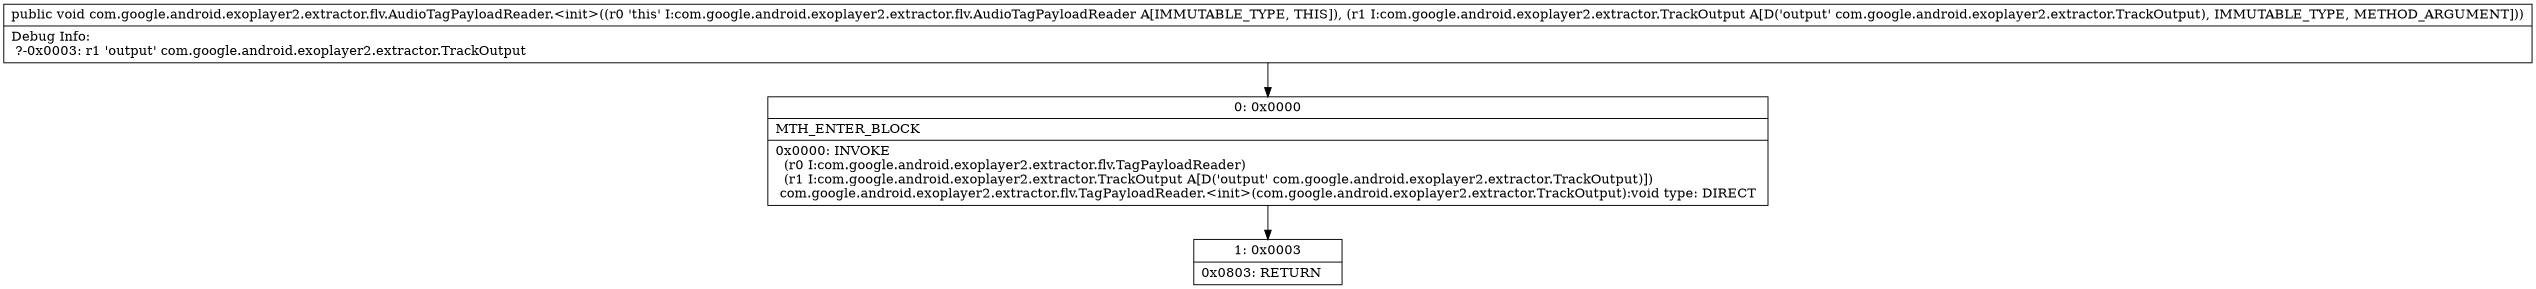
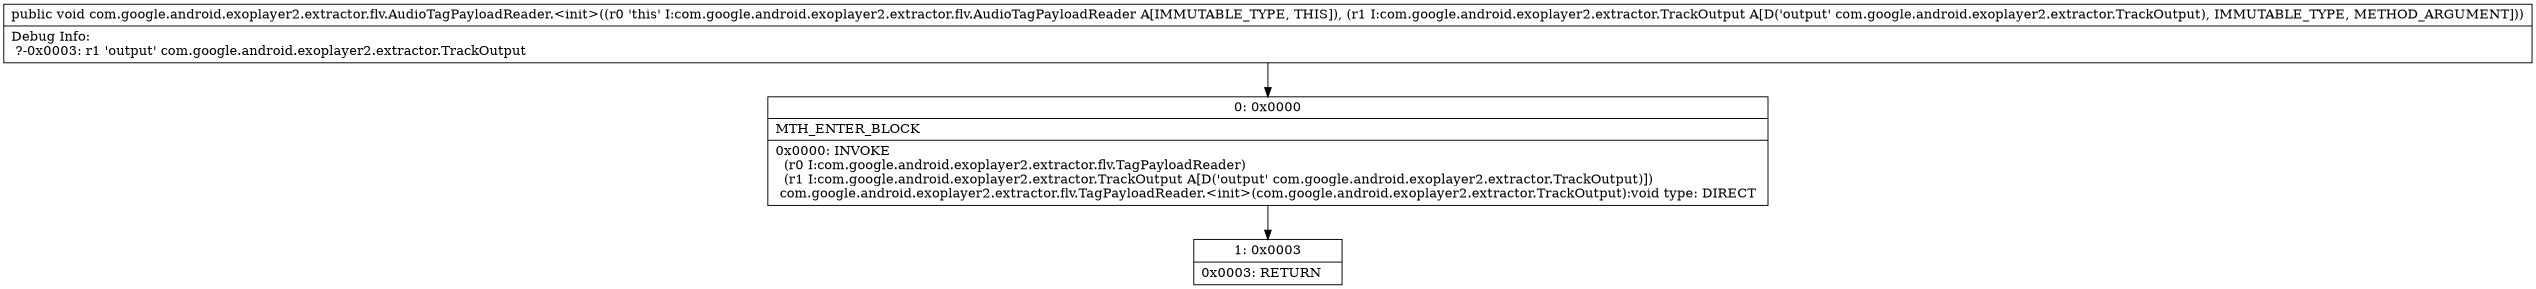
  digraph {
    node [shape=record]
    n1 [label="{0\:\ 0x0000|MTH_ENTER_BLOCK\l|0x0000: INVOKE  \l  (r0 I:com.google.android.exoplayer2.extractor.flv.TagPayloadReader)\l  (r1 I:com.google.android.exoplayer2.extractor.TrackOutput A[D('output' com.google.android.exoplayer2.extractor.TrackOutput)])\l com.google.android.exoplayer2.extractor.flv.TagPayloadReader.\<init\>(com.google.android.exoplayer2.extractor.TrackOutput):void type: DIRECT \l}"]
-   n2 [label="{1\:\ 0x0003|0x0803: RETURN   \l}"]
+   n2 [label="{1\:\ 0x0003|0x0003: RETURN   \l}"]
    n3 [label="{public void com.google.android.exoplayer2.extractor.flv.AudioTagPayloadReader.\<init\>((r0 'this' I:com.google.android.exoplayer2.extractor.flv.AudioTagPayloadReader A[IMMUTABLE_TYPE, THIS]), (r1 I:com.google.android.exoplayer2.extractor.TrackOutput A[D('output' com.google.android.exoplayer2.extractor.TrackOutput), IMMUTABLE_TYPE, METHOD_ARGUMENT]))  | Debug Info:\l  ?\-0x0003: r1 'output' com.google.android.exoplayer2.extractor.TrackOutput\l}"]
    n1 -> n2
    n3 -> n1
  }
